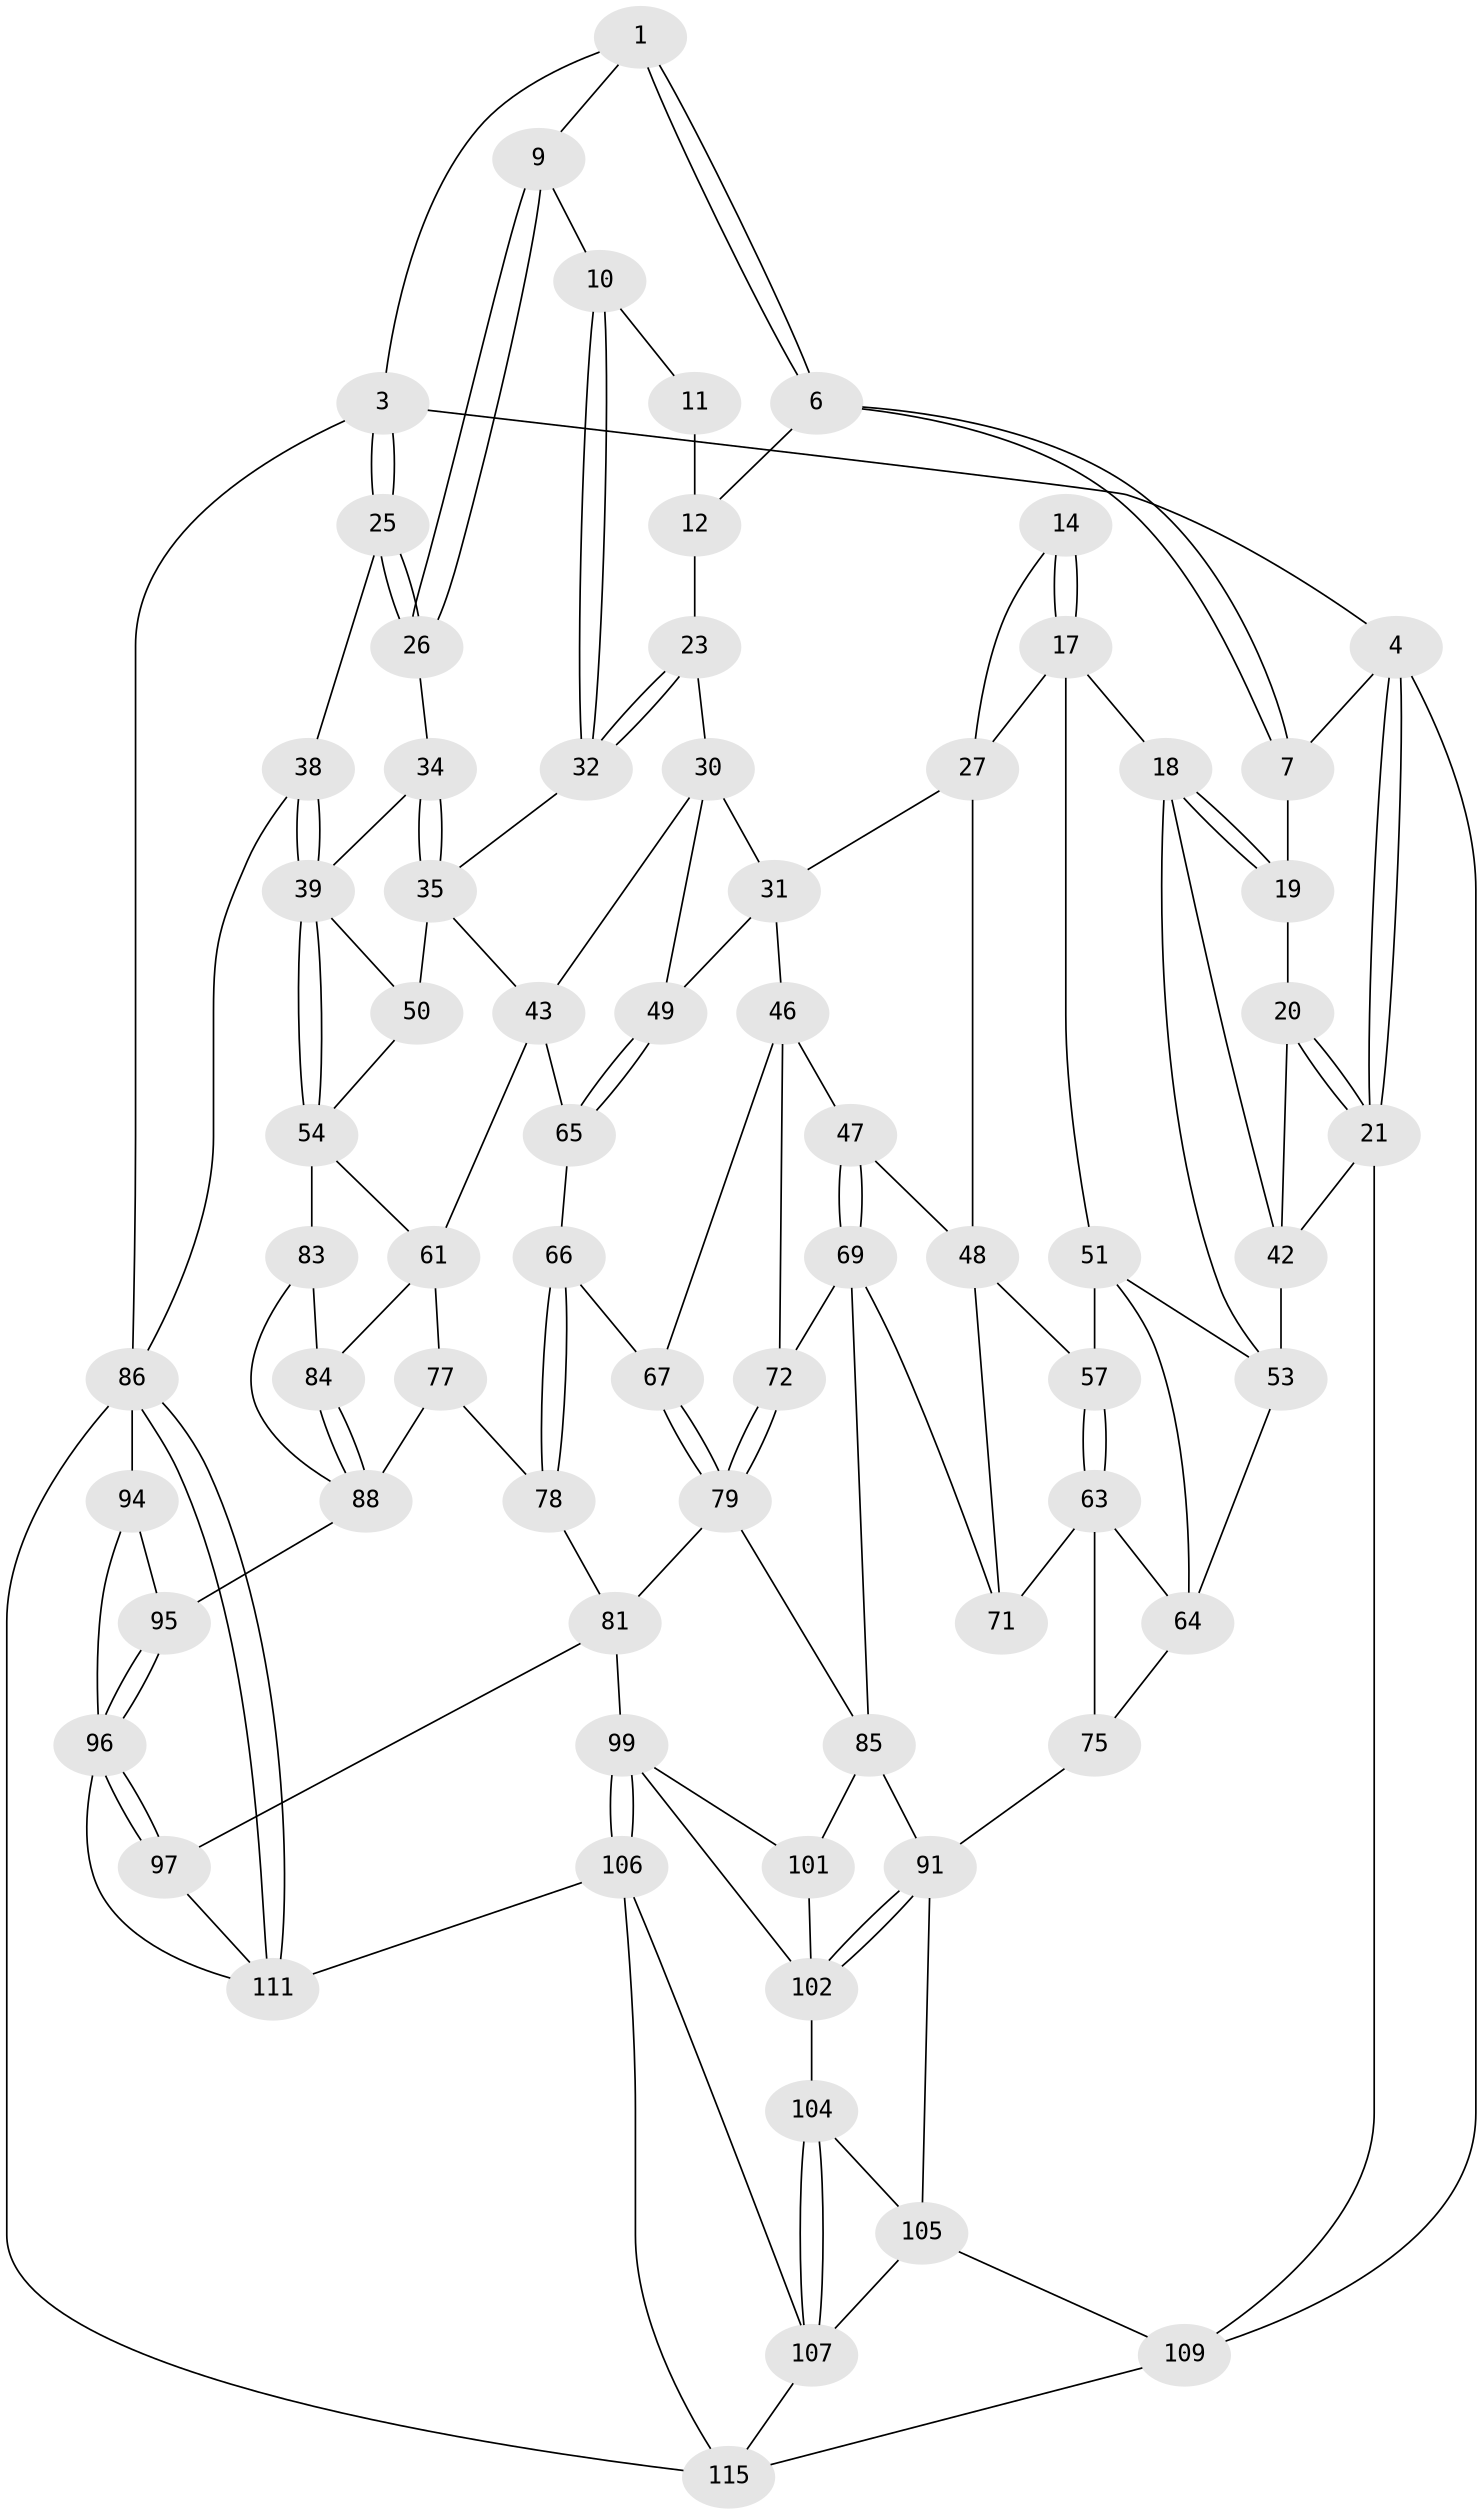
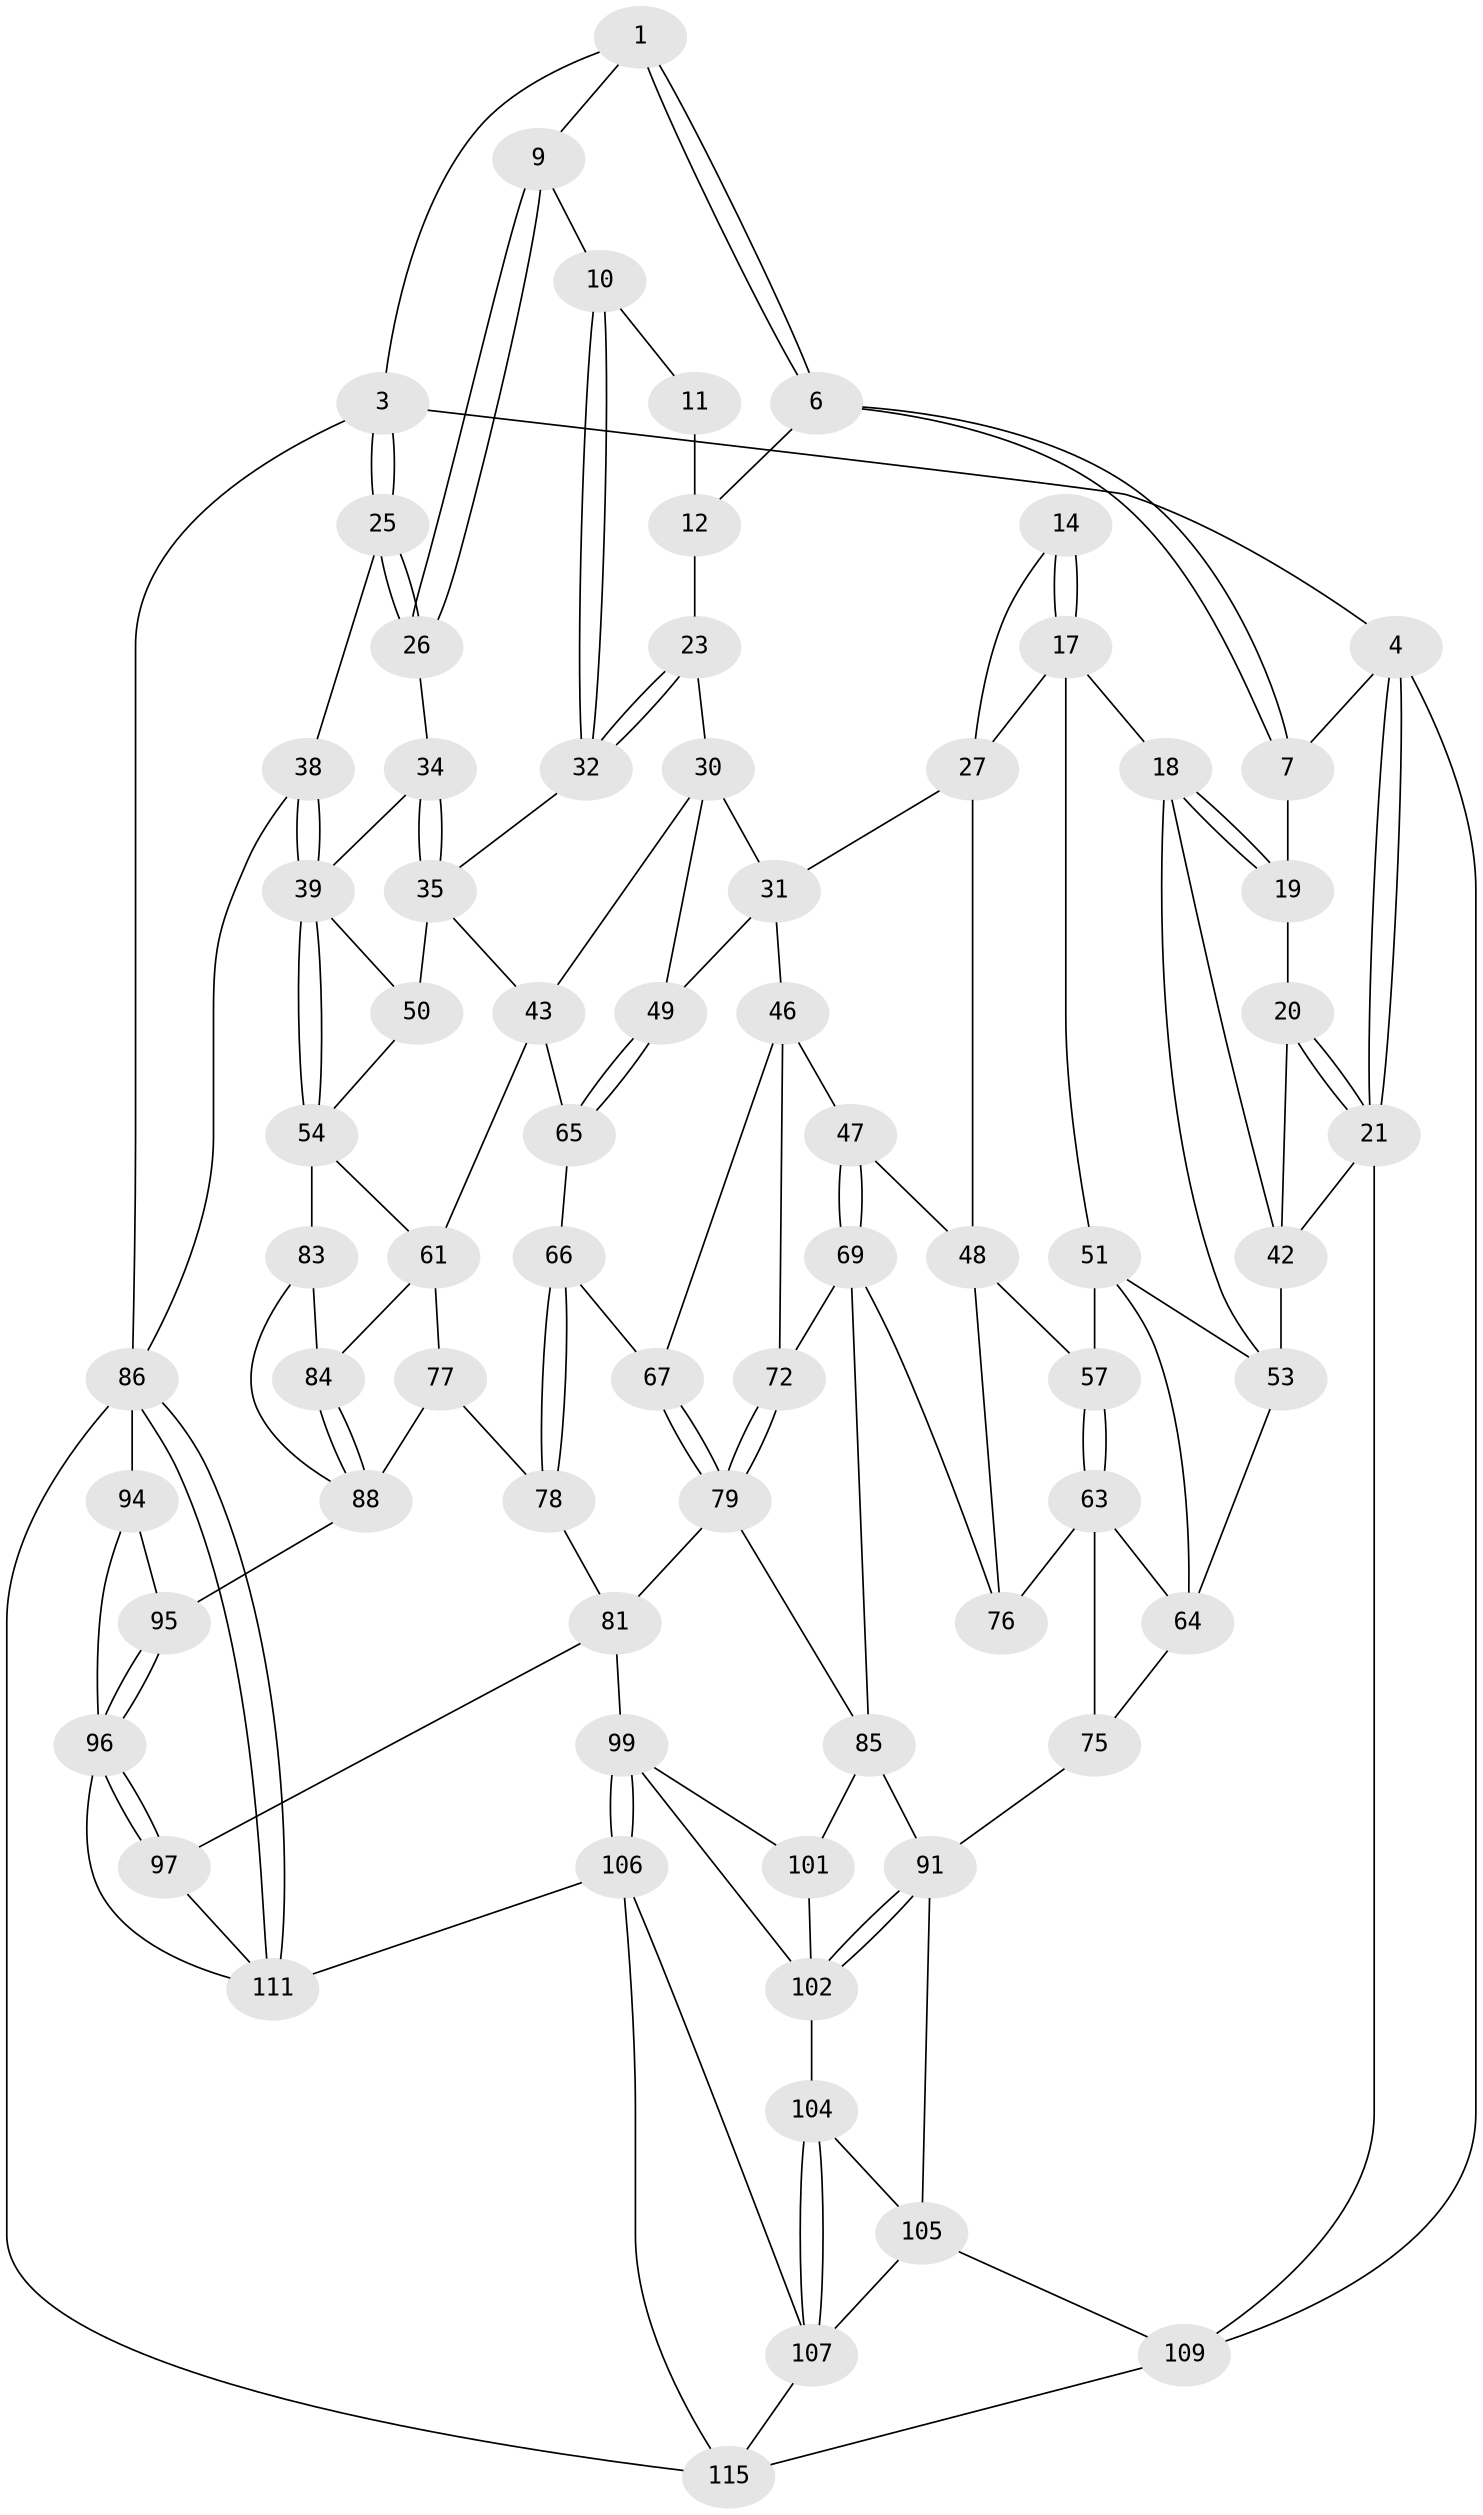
  graph {
    fontname="DejaVu Sans Mono"
    node [color=gray90 fontname="DejaVu Sans Mono" style=filled]
    edge [fontname="DejaVu Sans Mono"]
    1 [super="+2"]
    3
    6 [super="+13"]
    9
    4 [super="+5"]
    25 [super="+37"]
    86 [super="+87"]
    7 [super="+8"]
    12 [super="+22"]
    10
    26 [super="+33"]
    21 [super="+59"]
    109
    38
    94
    111 [super="+113"]
    115
    19
    42 [super="+58"]
    23 [super="+24"]
    20
    11
    32
    34
    35 [super="+36"]
    30 [super="+44"]
    14 [super="+15"]
    17 [super="+29"]
    27 [super="+28"]
    18 [super="+41"]
    51 [super="+52"]
    31 [super="+45"]
    48 [super="+56"]
    53 [super="+60"]
    57
    64 [super="+73"]
    43 [super="+62"]
    49
    39 [super="+40"]
    46 [super="+68"]
-   71
+   71 [label=76]
    61 [super="+76"]
    65
    47
    67
    72
    50
    54 [super="+55"]
    83
    77 [super="+89"]
    84
    66
    69 [super="+70"]
    79 [super="+82"]
    85 [super="+90"]
    63 [super="+74"]
    75
    88 [super="+93"]
    78 [super="+80"]
    91 [super="+92"]
    81 [super="+98"]
    101
    102 [super="+103"]
    105 [super="+108"]
    95
    97
    99 [super="+100"]
    106 [super="+114"]
    96 [super="+110"]
    104
    107 [super="+112"]
    1 -- 3
    1 -- 6
    1 -- 6
    1 -- 9
    3 -- 4
    3 -- 25
    3 -- 25
    3 -- 86
    6 -- 7
    6 -- 7
    6 -- 12
    9 -- 10
    9 -- 26
    9 -- 26
    4 -- 7
    4 -- 21
    4 -- 21
    4 -- 109
    25 -- 26 [weight=2]
    25 -- 26
    25 -- 38
    86 -- 94
    86 -- 111
    86 -- 111
    86 -- 115
    7 -- 19
    12 -- 23
    10 -- 11
    10 -- 32
    10 -- 32
    26 -- 34
    21 -- 109
    21 -- 42
    109 -- 115
    38 -- 86
    38 -- 39
    38 -- 39
    94 -- 95
    94 -- 96
    19 -- 20
    42 -- 53
    23 -- 32
    23 -- 32
    23 -- 30
    20 -- 21
    20 -- 21
    20 -- 42
    11 -- 12 [weight=2]
    32 -- 35
    34 -- 35
    34 -- 35
    34 -- 39
    35 -- 43
    35 -- 50
    30 -- 31
    30 -- 43
    30 -- 49
    14 -- 17
    14 -- 17
    14 -- 27
    17 -- 27
    17 -- 18
    17 -- 51
    27 -- 31
    27 -- 48
    18 -- 19
    18 -- 19
    18 -- 42
    18 -- 53
    51 -- 53
    51 -- 57
    51 -- 64
    31 -- 49
    31 -- 46
    48 -- 57
    48 -- 71
    53 -- 64
    57 -- 63
    57 -- 63
    64 -- 75
    43 -- 61
    43 -- 65
    49 -- 65
    49 -- 65
    39 -- 50
    39 -- 54
    39 -- 54
    46 -- 47
    46 -- 67
    46 -- 72
    61 -- 77
    61 -- 84
    65 -- 66
    47 -- 48
    47 -- 69
    47 -- 69
    67 -- 79
    67 -- 79
    72 -- 79
    72 -- 79
    50 -- 54
    54 -- 61
    54 -- 83
    83 -- 84
    83 -- 88
    77 -- 88
    77 -- 78 [weight=2]
    84 -- 88
    84 -- 88
    66 -- 67
    66 -- 78
    66 -- 78
    69 -- 71
    69 -- 72
    69 -- 85
    79 -- 85
    79 -- 81
    85 -- 91
    85 -- 101
    63 -- 64
    63 -- 71
    63 -- 75
    75 -- 91
    88 -- 95
    78 -- 81
    91 -- 102
    91 -- 102
    91 -- 105
    81 -- 97
    81 -- 99
    101 -- 102
    102 -- 104
    105 -- 109
    105 -- 107
    95 -- 96
    95 -- 96
    97 -- 111
    99 -- 101
    99 -- 102
    99 -- 106
    99 -- 106
    106 -- 111
    106 -- 115
    106 -- 107
    96 -- 111
    96 -- 97
    96 -- 97
    104 -- 105
    104 -- 107
    104 -- 107
    107 -- 115
  }
